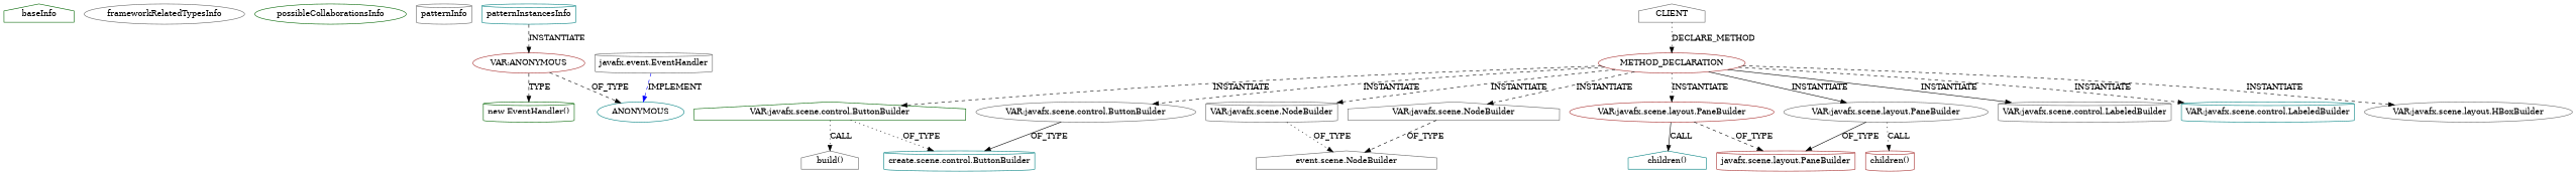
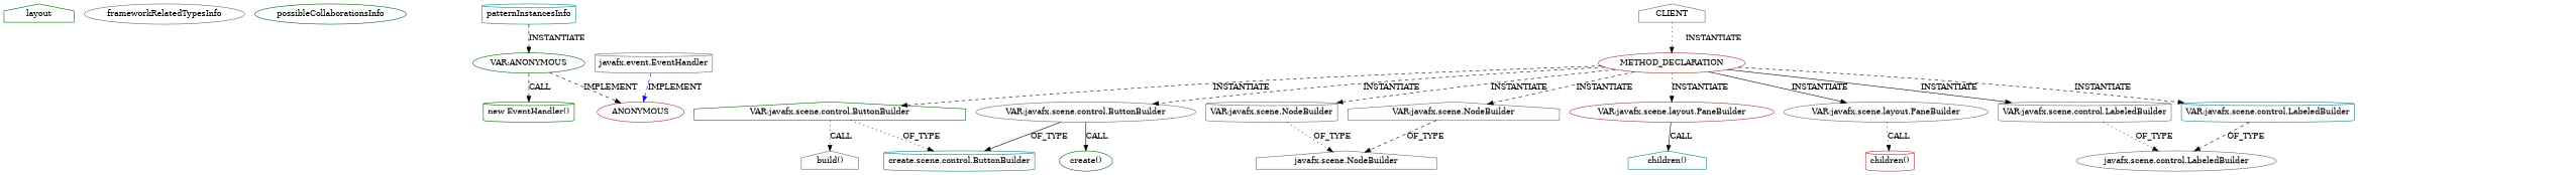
  digraph {
    node [color=gray40 shape=ellipse isFrameworkType=false vertexType=VARIABLE_EXPRESION]
    edge [style=dashed]
-   baseInfo [category=pattern color=darkgreen graphId=3562 isAnonymous=false possibleRelation=false shape=house isFrameworkType="" vertexType=""]
+   baseInfo [category=pattern color=darkgreen graphId=3562 isAnonymous=false possibleRelation=false shape=house label=layout isFrameworkType="" vertexType=""]
    frameworkRelatedTypesInfo [isFrameworkType="" vertexType=""]
    possibleCollaborationsInfo [color=darkgreen isFrameworkType="" vertexType=""]
-   patternInfo [frequency=2.0 patternRootClient=0 shape=cylinder isFrameworkType="" vertexType=""]
    patternInstancesInfo [0="yorlov-VirtualPointer~/yorlov-VirtualPointer/VirtualPointer-master/src/com/blogspot/captain1653/options/OptionsStage.java~OptionsStage~4889" 1="SaiPradeepDandem-javafx2-gradient-builder~/SaiPradeepDandem-javafx2-gradient-builder/javafx2-gradient-builder-master/src/main/java/com/javafx/gradientbuilder/application/AbstractSettingsLayout.java~AbstractSettingsLayout~1175" color=teal shape=cylinder isFrameworkType="" vertexType=""]
-   n6 [color=brown label="VAR:ANONYMOUS"]
+   n6 [color=darkgreen label="VAR:ANONYMOUS"]
    n7 [color=teal label="create.scene.control.ButtonBuilder" shape=cylinder vertexType=FRAMEWORK_CLASS_TYPE]
    n8 [color=darkgreen label="VAR:javafx.scene.control.ButtonBuilder" shape=house]
    n9 [label="build()" shape=house vertexType=INSIDE_CALL]
    n10 [color=brown label=METHOD_DECLARATION vertexType=CLIENT_METHOD_DECLARATION]
    n11 [label="VAR:javafx.scene.NodeBuilder" shape=cylinder]
    n12 [label="VAR:javafx.scene.NodeBuilder" shape=house]
    n13 [color=brown label="VAR:javafx.scene.layout.PaneBuilder"]
    n14 [label="VAR:javafx.scene.layout.PaneBuilder"]
    n15 [label="VAR:javafx.scene.control.LabeledBuilder" shape=cylinder]
    n16 [color=teal label="VAR:javafx.scene.control.LabeledBuilder" shape=cylinder]
    n17 [label="VAR:javafx.scene.control.ButtonBuilder"]
-   n18 [label="VAR:javafx.scene.layout.HBoxBuilder"]
-   n19 [label="event.scene.NodeBuilder" shape=house vertexType=FRAMEWORK_CLASS_TYPE]
+   n19 [label="javafx.scene.NodeBuilder" shape=house vertexType=FRAMEWORK_CLASS_TYPE]
    n20 [color=teal label="children()" shape=house vertexType=INSIDE_CALL]
-   n21 [color=brown label="javafx.scene.layout.PaneBuilder" shape=cylinder vertexType=FRAMEWORK_CLASS_TYPE]
    n22 [color=brown label="children()" shape=cylinder vertexType=INSIDE_CALL]
-   n23 [color=teal label=ANONYMOUS vertexType=REFERENCE_ANONYMOUS_DECLARATION]
+   n23 [color=brown label=ANONYMOUS vertexType=REFERENCE_ANONYMOUS_DECLARATION]
    n24 [color=darkgreen label="new EventHandler()" shape=cylinder vertexType=CONSTRUCTOR_CALL]
+   n25 [label="javafx.scene.control.LabeledBuilder" vertexType=FRAMEWORK_CLASS_TYPE]
+   n26 [color=darkgreen label="create()" vertexType=INSIDE_CALL]
    n27 [label=CLIENT shape=house vertexType=ROOT_CLIENT_CLASS_DECLARATION]
    n28 [label="javafx.event.EventHandler" shape=cylinder vertexType=FRAMEWORK_INTERFACE_TYPE]
    patternInstancesInfo -> n6 [label=INSTANTIATE]
-   n6 -> n23 [label=OF_TYPE]
-   n6 -> n24 [label=TYPE]
+   n6 -> n23 [label=IMPLEMENT]
+   n6 -> n24 [label=CALL]
    n8 -> n7 [label=OF_TYPE style=dotted]
    n8 -> n9 [label=CALL style=dotted]
    n10 -> n8 [label=INSTANTIATE]
    n10 -> n11 [label=INSTANTIATE]
    n10 -> n12 [label=INSTANTIATE]
    n10 -> n13 [label=INSTANTIATE style=dotted]
    n10 -> n14 [label=INSTANTIATE style=solid]
    n10 -> n15 [label=INSTANTIATE style=solid]
    n10 -> n16 [label=INSTANTIATE]
    n10 -> n17 [label=INSTANTIATE]
-   n10 -> n18 [label=INSTANTIATE]
    n11 -> n19 [label=OF_TYPE style=dotted]
    n12 -> n19 [label=OF_TYPE]
    n13 -> n20 [label=CALL style=solid]
-   n13 -> n21 [label=OF_TYPE]
-   n14 -> n21 [label=OF_TYPE style=solid]
    n14 -> n22 [label=CALL style=dotted]
+   n15 -> n25 [label=OF_TYPE style=dotted]
+   n16 -> n25 [label=OF_TYPE]
    n17 -> n7 [label=OF_TYPE style=solid]
-   n27 -> n10 [label=DECLARE_METHOD style=dotted]
+   n17 -> n26 [label=CALL style=solid]
+   n27 -> n10 [label=INSTANTIATE style=dotted]
    n28 -> n23 [color=blue label=IMPLEMENT]
  }
